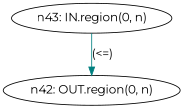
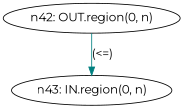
  digraph {
    fontname=Montserrat
    node [fontname=Montserrat]
    n1 [label="n42: OUT.region(0, n)"]
    n2 [label="n43: IN.region(0, n)"]
-   n2 -> n1 [label="(<=)" color=teal fontname=Montserrat]
+   n1 -> n2 [label="(<=)" color=teal fontname=Montserrat]
  }
